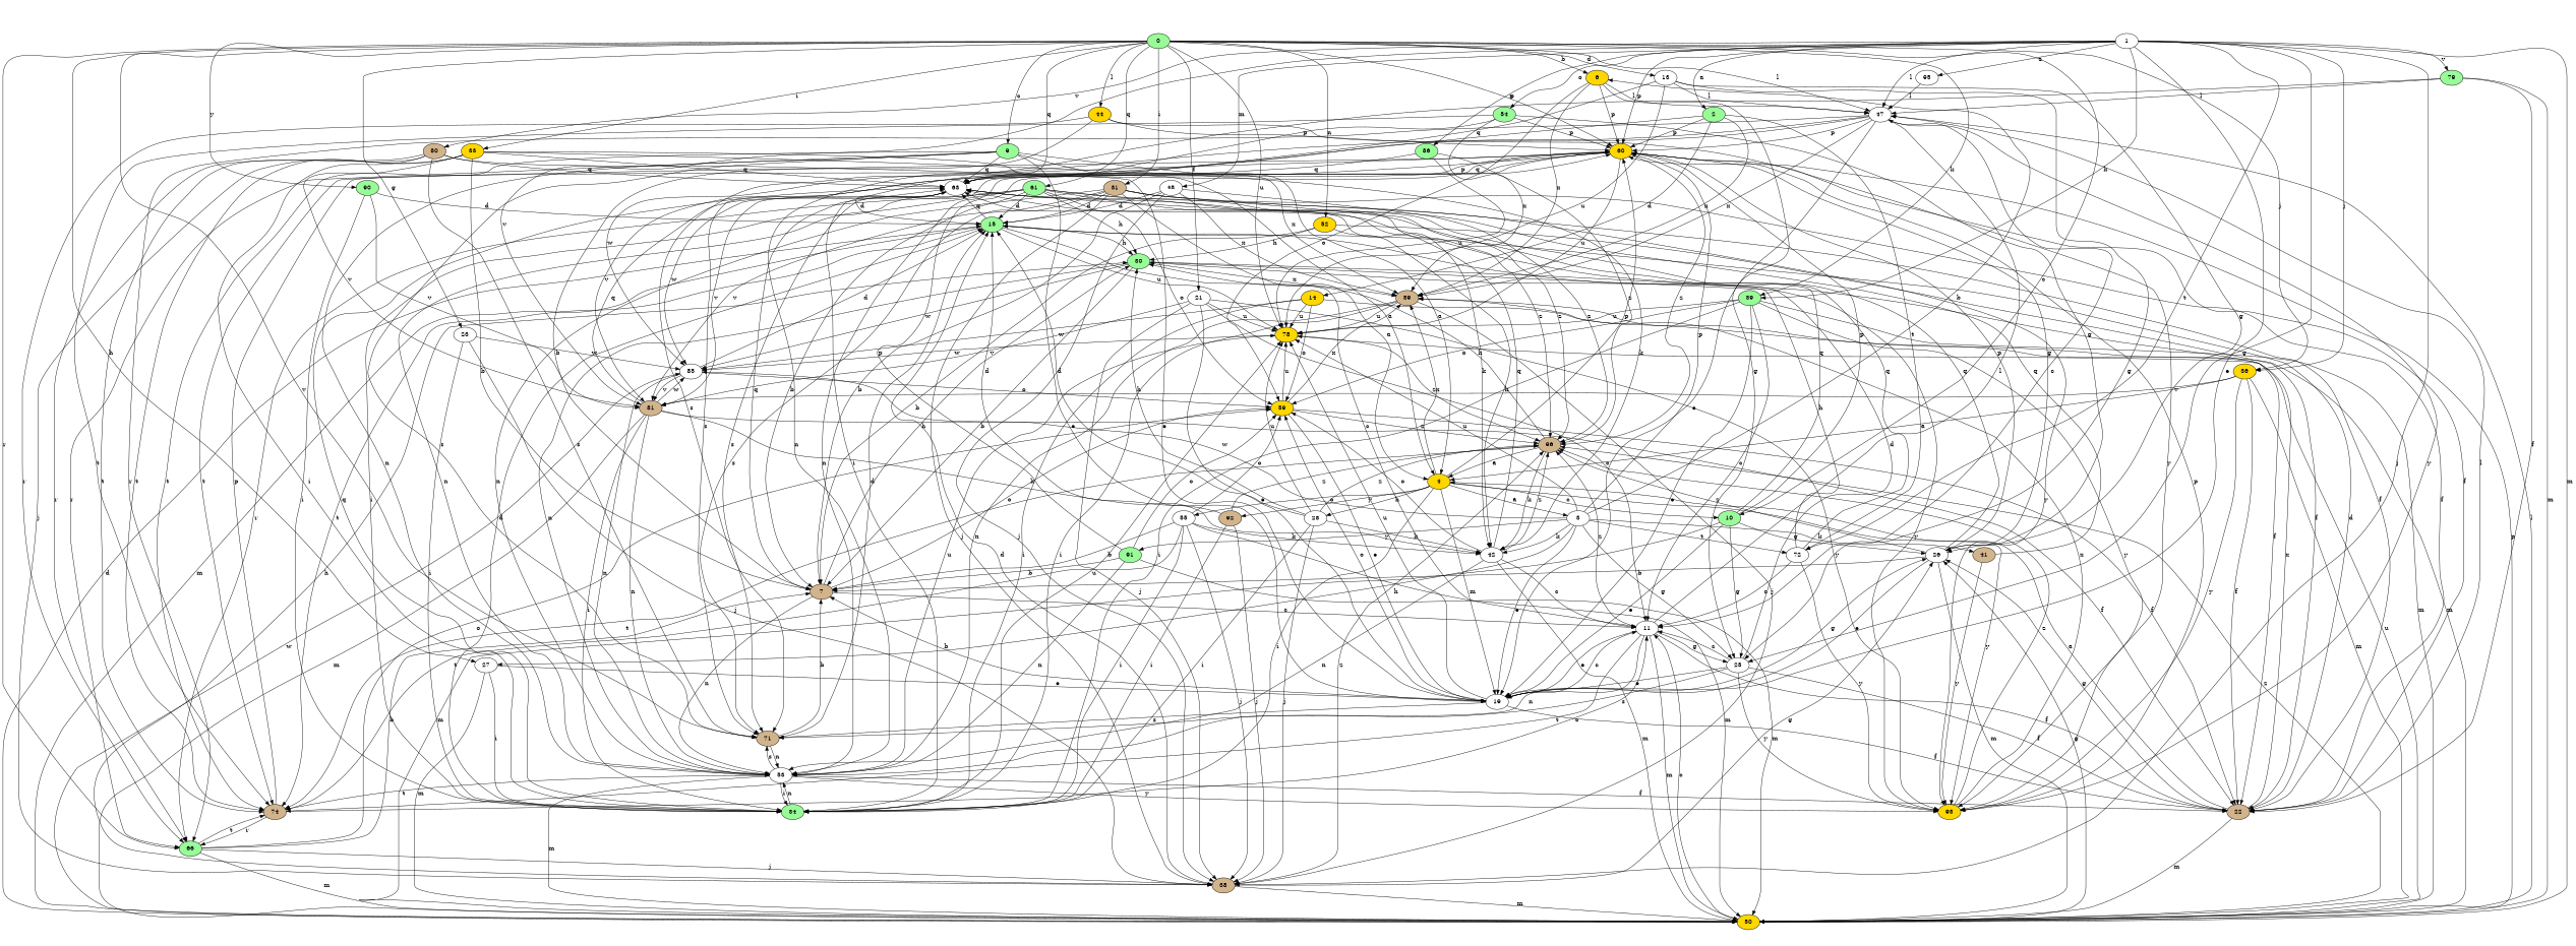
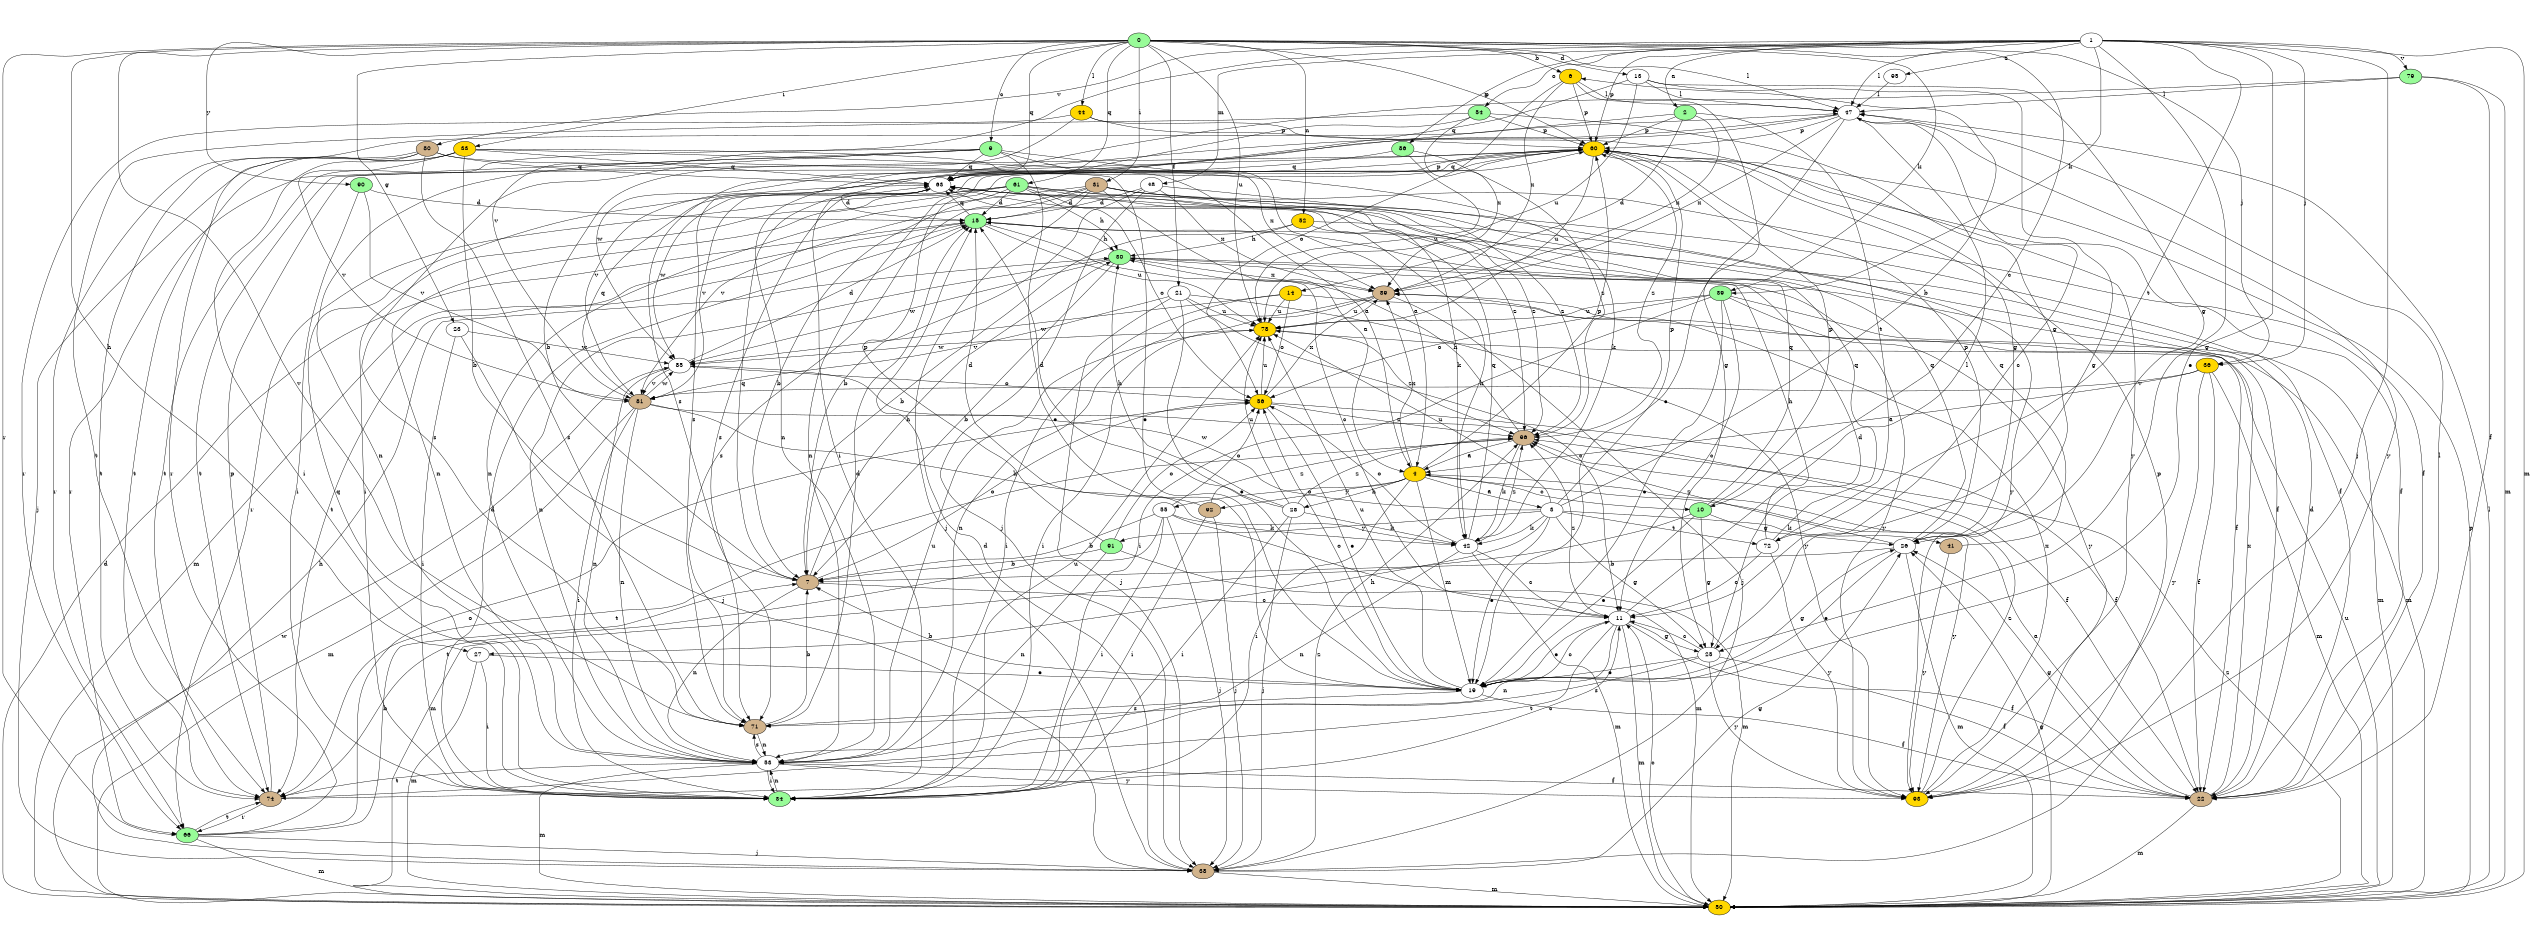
  strict digraph {
    node [fillcolor=white style=filled]
    0 [fillcolor=palegreen]
    6 [fillcolor=gold]
    9 [fillcolor=palegreen]
    10 [fillcolor=palegreen]
    13
    21
    23
    27
    31 [fillcolor=tan]
    33 [fillcolor=gold]
    36 [fillcolor=gold]
    39 [fillcolor=palegreen]
    44 [fillcolor=gold]
    47
    52 [fillcolor=gold]
    60 [fillcolor=gold]
    61 [fillcolor=palegreen]
    63
    66 [fillcolor=palegreen]
    71 [fillcolor=tan]
    78 [fillcolor=gold]
    90 [fillcolor=palegreen]
    25
    89 [fillcolor=tan]
-   56 [fillcolor=gold label=59]
+   56 [fillcolor=gold]
    19
    4 [fillcolor=gold]
    53
    74 [fillcolor=tan]
    50 [fillcolor=gold]
    26
    38 [fillcolor=tan]
    81 [fillcolor=tan]
    93 [fillcolor=gold]
    11
    34 [fillcolor=palegreen]
    85
    22 [fillcolor=tan]
    96 [fillcolor=tan]
    15 [fillcolor=palegreen]
    42
    7 [fillcolor=tan]
    30 [fillcolor=palegreen]
    79 [fillcolor=palegreen]
    1
    2 [fillcolor=palegreen]
    48
    54 [fillcolor=palegreen]
    72
    80 [fillcolor=tan]
    86 [fillcolor=palegreen]
    95
    14 [fillcolor=gold]
    3
    41 [fillcolor=tan]
    91 [fillcolor=palegreen]
    28
    55
    92 [fillcolor=tan]
    0 -> 6 [label=b]
    0 -> 9 [label=c]
    0 -> 10 [label=c]
    0 -> 13 [label=d]
    0 -> 21 [label=f]
    0 -> 23 [label=g]
    0 -> 27 [label=h]
    0 -> 31 [label=i]
    0 -> 33 [label=i]
    0 -> 36 [label=j]
    0 -> 39 [label=k]
    0 -> 44 [label=l]
    0 -> 47 [label=l]
    0 -> 52 [label=n]
    0 -> 60 [label=p]
    0 -> 61 [label=q]
    0 -> 63 [label=q]
    0 -> 66 [label=r]
    0 -> 71 [label=v]
    0 -> 78 [label=u]
    0 -> 90 [label=y]
    6 -> 47 [label=l]
    6 -> 60 [label=p]
    6 -> 25 [label=g]
    6 -> 89 [label=x]
    6 -> 56 [label=o]
    9 -> 63 [label=q]
    9 -> 66 [label=r]
    9 -> 71 [label=s]
    9 -> 89 [label=x]
    9 -> 19 [label=e]
    9 -> 4 [label=a]
    9 -> 53 [label=n]
    9 -> 74 [label=t]
    10 -> 60 [label=p]
    10 -> 63 [label=q]
    10 -> 25 [label=g]
    10 -> 19 [label=e]
    10 -> 50 [label=m]
    10 -> 26 [label=g]
    13 -> 47 [label=l]
    13 -> 63 [label=q]
    13 -> 78 [label=u]
    13 -> 25 [label=g]
    13 -> 26 [label=g]
    21 -> 78 [label=u]
    21 -> 19 [label=e]
    21 -> 38 [label=j]
    21 -> 81 [label=v]
    21 -> 93 [label=y]
    21 -> 11 [label=c]
    23 -> 38 [label=j]
    23 -> 34 [label=i]
    23 -> 85 [label=w]
    27 -> 19 [label=e]
    27 -> 50 [label=m]
    27 -> 34 [label=i]
    31 -> 71 [label=s]
    31 -> 4 [label=a]
    31 -> 53 [label=n]
    31 -> 38 [label=j]
    31 -> 81 [label=v]
    31 -> 93 [label=y]
    31 -> 22 [label=f]
    31 -> 96 [label=z]
    31 -> 15 [label=d]
    33 -> 63 [label=q]
    33 -> 4 [label=a]
    33 -> 74 [label=t]
    33 -> 38 [label=j]
    33 -> 81 [label=v]
    33 -> 42 [label=k]
    33 -> 7 [label=b]
    36 -> 4 [label=a]
    36 -> 50 [label=m]
    36 -> 81 [label=v]
    36 -> 93 [label=y]
    36 -> 22 [label=f]
    39 -> 78 [label=u]
    39 -> 56 [label=o]
    39 -> 19 [label=e]
    39 -> 50 [label=m]
    39 -> 93 [label=y]
    39 -> 11 [label=c]
    39 -> 34 [label=i]
    44 -> 60 [label=p]
    44 -> 66 [label=r]
    44 -> 93 [label=y]
    44 -> 7 [label=b]
    47 -> 60 [label=p]
-   47 -> 66 [label=r]
+   66 -> 47 [label=r]
    47 -> 71 [label=s]
    47 -> 89 [label=x]
    47 -> 19 [label=e]
    47 -> 93 [label=y]
    47 -> 11 [label=c]
    47 -> 85 [label=w]
    52 -> 22 [label=f]
    52 -> 42 [label=k]
    52 -> 7 [label=b]
    52 -> 30 [label=h]
    60 -> 63 [label=q]
    60 -> 71 [label=s]
    60 -> 78 [label=u]
    60 -> 53 [label=n]
    60 -> 74 [label=t]
    60 -> 26 [label=g]
    60 -> 81 [label=v]
    60 -> 22 [label=f]
    60 -> 96 [label=z]
    61 -> 66 [label=r]
    61 -> 56 [label=o]
    61 -> 53 [label=n]
    61 -> 34 [label=i]
    61 -> 22 [label=f]
    61 -> 96 [label=z]
    61 -> 15 [label=d]
    61 -> 42 [label=k]
    61 -> 7 [label=b]
    61 -> 30 [label=h]
    63 -> 60 [label=p]
    63 -> 81 [label=v]
    63 -> 85 [label=w]
    63 -> 15 [label=d]
    66 -> 56 [label=o]
    66 -> 74 [label=t]
    66 -> 50 [label=m]
    66 -> 38 [label=j]
    66 -> 7 [label=b]
    71 -> 53 [label=n]
    71 -> 15 [label=d]
    71 -> 7 [label=b]
    78 -> 85 [label=w]
    78 -> 96 [label=z]
    90 -> 81 [label=v]
    90 -> 34 [label=i]
    90 -> 15 [label=d]
    25 -> 71 [label=s]
    25 -> 19 [label=e]
    25 -> 93 [label=y]
    25 -> 11 [label=c]
    25 -> 22 [label=f]
    25 -> 15 [label=d]
    89 -> 78 [label=u]
    89 -> 53 [label=n]
    89 -> 38 [label=j]
    89 -> 34 [label=i]
    56 -> 78 [label=u]
    56 -> 89 [label=x]
    56 -> 19 [label=e]
    56 -> 22 [label=f]
    56 -> 96 [label=z]
    19 -> 71 [label=s]
    19 -> 78 [label=u]
    19 -> 56 [label=o]
    19 -> 26 [label=g]
    19 -> 11 [label=c]
    19 -> 22 [label=f]
    19 -> 7 [label=b]
    4 -> 10 [label=c]
    4 -> 60 [label=p]
    4 -> 89 [label=x]
    4 -> 19 [label=m]
    4 -> 93 [label=y]
    4 -> 34 [label=i]
    4 -> 3 [label=a]
    4 -> 28 [label=h]
    4 -> 55 [label=o]
    4 -> 92 [label=y]
    53 -> 71 [label=s]
    53 -> 78 [label=u]
    53 -> 74 [label=t]
    53 -> 50 [label=m]
    53 -> 93 [label=y]
    53 -> 34 [label=i]
    53 -> 22 [label=f]
    74 -> 60 [label=p]
    74 -> 66 [label=r]
    74 -> 11 [label=c]
    50 -> 47 [label=l]
    50 -> 60 [label=p]
    50 -> 78 [label=u]
    50 -> 26 [label=g]
    50 -> 11 [label=c]
    50 -> 85 [label=w]
    50 -> 96 [label=z]
    50 -> 15 [label=d]
    26 -> 60 [label=p]
    26 -> 63 [label=q]
    26 -> 19 [label=e]
    26 -> 50 [label=m]
    26 -> 96 [label=z]
    26 -> 7 [label=b]
    38 -> 50 [label=m]
    38 -> 26 [label=g]
    38 -> 96 [label=z]
    38 -> 15 [label=d]
    38 -> 30 [label=h]
    81 -> 63 [label=q]
    81 -> 53 [label=n]
    81 -> 50 [label=m]
    81 -> 34 [label=i]
    81 -> 85 [label=w]
    81 -> 22 [label=f]
    81 -> 42 [label=k]
    93 -> 60 [label=p]
    93 -> 89 [label=x]
    93 -> 96 [label=z]
    11 -> 47 [label=l]
    11 -> 25 [label=g]
    11 -> 19 [label=e]
    11 -> 53 [label=n]
    11 -> 74 [label=t]
    11 -> 50 [label=m]
    11 -> 22 [label=f]
    11 -> 96 [label=z]
    34 -> 63 [label=q]
    34 -> 78 [label=u]
    34 -> 53 [label=n]
    34 -> 15 [label=d]
    85 -> 56 [label=o]
    85 -> 53 [label=n]
    85 -> 81 [label=v]
    85 -> 15 [label=d]
    22 -> 47 [label=l]
    22 -> 89 [label=x]
    22 -> 4 [label=a]
    22 -> 50 [label=m]
    22 -> 26 [label=g]
    22 -> 15 [label=d]
    96 -> 4 [label=a]
    96 -> 74 [label=t]
    96 -> 42 [label=k]
    96 -> 30 [label=h]
    15 -> 63 [label=q]
    15 -> 78 [label=u]
    15 -> 74 [label=t]
    15 -> 50 [label=m]
    15 -> 11 [label=c]
    15 -> 30 [label=h]
    42 -> 63 [label=q]
    42 -> 56 [label=o]
    42 -> 53 [label=n]
    42 -> 50 [label=m]
    42 -> 11 [label=c]
    42 -> 96 [label=z]
    7 -> 63 [label=q]
    7 -> 56 [label=o]
    7 -> 53 [label=n]
    7 -> 11 [label=c]
    7 -> 30 [label=h]
    30 -> 89 [label=x]
    30 -> 53 [label=n]
    30 -> 93 [label=y]
    30 -> 85 [label=w]
    30 -> 22 [label=f]
    30 -> 7 [label=b]
    79 -> 47 [label=l]
    79 -> 71 [label=s]
    79 -> 50 [label=m]
    79 -> 22 [label=f]
    1 -> 36 [label=j]
    1 -> 39 [label=k]
    1 -> 47 [label=l]
    1 -> 60 [label=p]
    1 -> 25 [label=g]
    1 -> 19 [label=e]
    1 -> 50 [label=m]
    1 -> 38 [label=j]
    1 -> 81 [label=v]
    1 -> 79 [label=v]
    1 -> 2 [label=a]
    1 -> 48 [label=m]
    1 -> 54 [label=o]
    1 -> 72 [label=t]
    1 -> 80 [label=v]
    1 -> 86 [label=x]
    1 -> 95 [label=z]
    2 -> 60 [label=p]
    2 -> 89 [label=x]
    2 -> 34 [label=i]
    2 -> 72 [label=t]
    2 -> 14 [label=d]
    48 -> 89 [label=x]
    48 -> 38 [label=j]
    48 -> 96 [label=z]
    48 -> 15 [label=d]
    48 -> 7 [label=b]
    54 -> 60 [label=p]
    54 -> 89 [label=x]
    54 -> 53 [label=n]
    54 -> 74 [label=t]
    54 -> 26 [label=g]
    72 -> 63 [label=q]
    72 -> 93 [label=y]
    72 -> 11 [label=c]
    72 -> 30 [label=h]
    80 -> 63 [label=q]
    80 -> 66 [label=r]
    80 -> 71 [label=s]
    80 -> 19 [label=e]
    80 -> 74 [label=t]
    80 -> 34 [label=i]
    86 -> 63 [label=q]
    86 -> 78 [label=u]
    86 -> 96 [label=z]
    95 -> 47 [label=l]
    14 -> 78 [label=u]
    14 -> 56 [label=o]
    14 -> 50 [label=m]
    14 -> 34 [label=i]
    14 -> 85 [label=w]
    3 -> 6 [label=b]
    3 -> 27 [label=h]
    3 -> 60 [label=p]
    3 -> 78 [label=u]
    3 -> 25 [label=g]
    3 -> 19 [label=e]
    3 -> 85 [label=w]
    3 -> 42 [label=k]
    3 -> 72 [label=t]
    3 -> 41 [label=k]
    3 -> 91 [label=y]
    41 -> 63 [label=q]
    41 -> 93 [label=y]
    91 -> 60 [label=p]
    91 -> 56 [label=o]
    91 -> 53 [label=n]
    91 -> 50 [label=m]
    91 -> 7 [label=b]
    28 -> 78 [label=u]
    28 -> 38 [label=j]
    28 -> 34 [label=i]
    28 -> 96 [label=z]
    28 -> 15 [label=d]
    28 -> 42 [label=k]
    28 -> 30 [label=h]
    55 -> 56 [label=o]
    55 -> 74 [label=t]
    55 -> 50 [label=m]
    55 -> 38 [label=j]
    55 -> 34 [label=i]
    55 -> 42 [label=k]
    55 -> 7 [label=b]
    92 -> 38 [label=j]
    92 -> 34 [label=i]
    92 -> 96 [label=z]
    92 -> 15 [label=d]
  }
